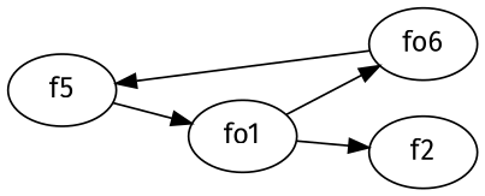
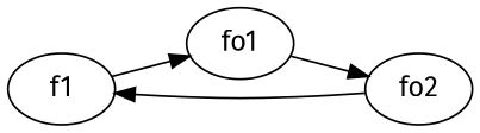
  strict digraph {
    fontname="Fira Sans"
    rankdir=LR
    node [fontname="Fira Sans"]
    edge [fontname="Fira Sans" weight=2]
-   f1 [label=f5]
+   f1
    fo1
-   fo2 [label=fo6]
-   f2
+   fo2
    f1 -> fo1
    fo1 -> fo2
-   fo1 -> f2
    fo2 -> f1
  }
